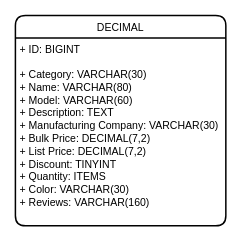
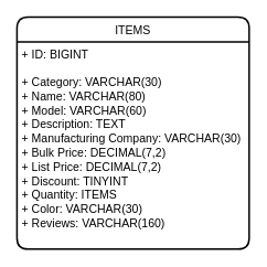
  <mxCell id="0" />
  <mxCell id="1" parent="0" />
- <mxCell id="2" value="DECIMAL" style="swimlane;childLayout=stackLayout;horizontal=1;startSize=30;horizontalStack=0;rounded=1;fontSize=14;fontStyle=0;strokeWidth=2;resizeParent=0;resizeLast=1;shadow=0;dashed=0;align=center;" vertex="1" parent="1"><mxGeometry x="20" y="20" width="280" height="280" as="geometry" /></mxCell>
+ <mxCell id="2" value="ITEMS" style="swimlane;childLayout=stackLayout;horizontal=1;startSize=30;horizontalStack=0;rounded=1;fontSize=14;fontStyle=0;strokeWidth=2;resizeParent=0;resizeLast=1;shadow=0;dashed=0;align=center;" vertex="1" parent="1"><mxGeometry x="20" y="20" width="280" height="280" as="geometry" /></mxCell>
  <mxCell id="3" value="+ ID: BIGINT &#10;&#10;+ Category: VARCHAR(30)&#10;+ Name: VARCHAR(80)&#10;+ Model: VARCHAR(60)&#10;+ Description: TEXT&#10;+ Manufacturing Company: VARCHAR(30)&#10;+ Bulk Price: DECIMAL(7,2)&#10;+ List Price: DECIMAL(7,2)&#10;+ Discount: TINYINT&#10;+ Quantity: ITEMS&#10;+ Color: VARCHAR(30)&#10;+ Reviews: VARCHAR(160)&#10;&#10;" style="align=left;strokeColor=none;fillColor=none;spacingLeft=4;fontSize=14;verticalAlign=top;resizable=0;rotatable=0;part=1;" vertex="1" parent="2"><mxGeometry y="30" width="280" height="250" as="geometry" /></mxCell>
